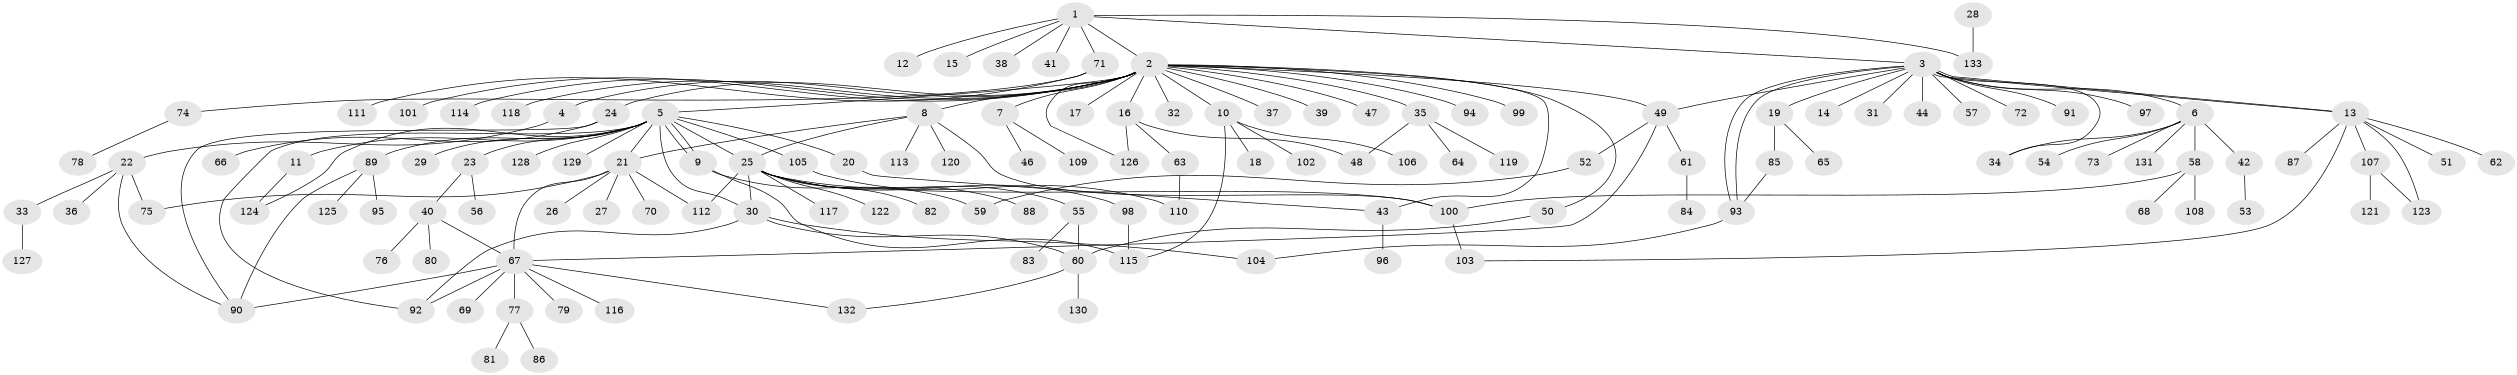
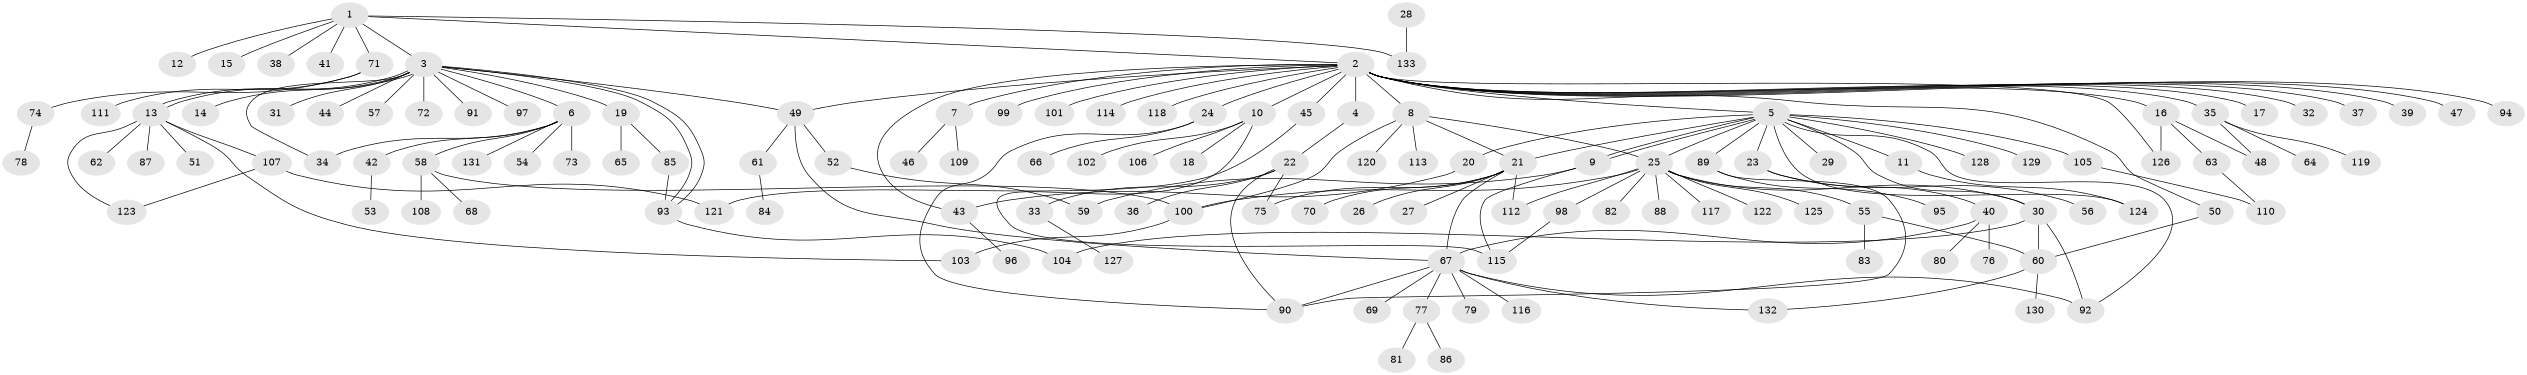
  graph {
    node [color=gray90 style=filled]
    1
    2
    3
    12
    15
    38
    41
    71
    133
    4
    5
    7
    8
    10
    16
    17
    24
    32
    35
    37
    39
    43
+   45
    47
    49
    50
    94
    99
    101
    114
    118
    126
    6
    13
    14
    19
    31
    34
    44
    57
    72
    91
    93
    97
    74
    111
    22
    9
    11
    20
    21
    23
    25
    29
    30
    89
    92
    105
    124
    128
    129
    46
    109
    100
    113
    120
    115
    18
    102
    106
    48
    63
    66
    90
    64
    119
    96
    121
    67
    52
    61
    60
    42
    54
    58
    73
    131
    51
    62
    87
    103
    107
    123
    65
    85
    104
    75
    33
    36
    59
    26
    27
    70
    112
    40
    56
    55
    82
    88
    98
    117
    122
    125
    95
    110
    53
    68
    108
    132
    69
    77
    79
    116
    127
    76
    80
    83
    28
    130
    84
    81
    86
    78
    1 -- 2
    1 -- 3
    1 -- 12
    1 -- 15
    1 -- 38
    1 -- 41
    1 -- 71
    1 -- 133
    2 -- 4
    2 -- 5
    2 -- 7
    2 -- 8
    2 -- 10
    2 -- 16
    2 -- 17
    2 -- 24
    2 -- 32
    2 -- 35
    2 -- 37
    2 -- 39
    2 -- 43
+   2 -- 45
    2 -- 47
    2 -- 49
    2 -- 50
    2 -- 94
    2 -- 99
    2 -- 101
    2 -- 114
    2 -- 118
    2 -- 126
    3 -- 49
    3 -- 6
    3 -- 13
    3 -- 13
    3 -- 14
    3 -- 19
    3 -- 31
    3 -- 34
    3 -- 44
    3 -- 57
    3 -- 72
    3 -- 91
    3 -- 93
    3 -- 93
    3 -- 97
    71 -- 74
    71 -- 111
    4 -- 22
    5 -- 9
    5 -- 9
    5 -- 11
    5 -- 20
    5 -- 21
    5 -- 23
    5 -- 25
    5 -- 29
    5 -- 30
    5 -- 89
    5 -- 92
    5 -- 105
    5 -- 124
    5 -- 128
    5 -- 129
    7 -- 46
    7 -- 109
    8 -- 21
    8 -- 25
    8 -- 100
    8 -- 113
    8 -- 120
    10 -- 115
    10 -- 18
    10 -- 102
    10 -- 106
    16 -- 126
    16 -- 48
    16 -- 63
    24 -- 66
    24 -- 90
    35 -- 48
    35 -- 64
    35 -- 119
    43 -- 96
+   45 -- 121
    49 -- 67
    49 -- 52
    49 -- 61
    50 -- 60
    6 -- 34
    6 -- 42
    6 -- 54
    6 -- 58
    6 -- 73
    6 -- 131
    13 -- 51
    13 -- 62
    13 -- 87
    13 -- 103
    13 -- 107
    13 -- 123
    19 -- 65
    19 -- 85
    93 -- 104
    74 -- 78
    22 -- 90
    22 -- 75
    22 -- 33
    22 -- 36
    9 -- 115
    9 -- 59
    11 -- 124
    20 -- 43
    21 -- 67
    21 -- 75
    21 -- 26
    21 -- 27
    21 -- 70
    21 -- 112
    23 -- 40
    23 -- 56
    25 -- 30
    25 -- 100
    25 -- 112
    25 -- 55
    25 -- 82
    25 -- 88
    25 -- 98
    25 -- 117
    25 -- 122
-   89 -- 125
+   25 -- 125
    30 -- 92
    30 -- 60
    30 -- 104
    89 -- 90
    89 -- 95
    105 -- 110
    100 -- 103
    63 -- 110
    67 -- 92
    67 -- 90
    67 -- 132
    67 -- 69
    67 -- 77
    67 -- 79
    67 -- 116
    52 -- 59
    61 -- 84
    60 -- 132
    60 -- 130
    42 -- 53
    58 -- 100
    58 -- 68
    58 -- 108
    107 -- 121
    107 -- 123
    85 -- 93
    33 -- 127
    40 -- 67
    40 -- 76
    40 -- 80
    55 -- 60
    55 -- 83
    98 -- 115
    77 -- 81
    77 -- 86
    28 -- 133
  }
